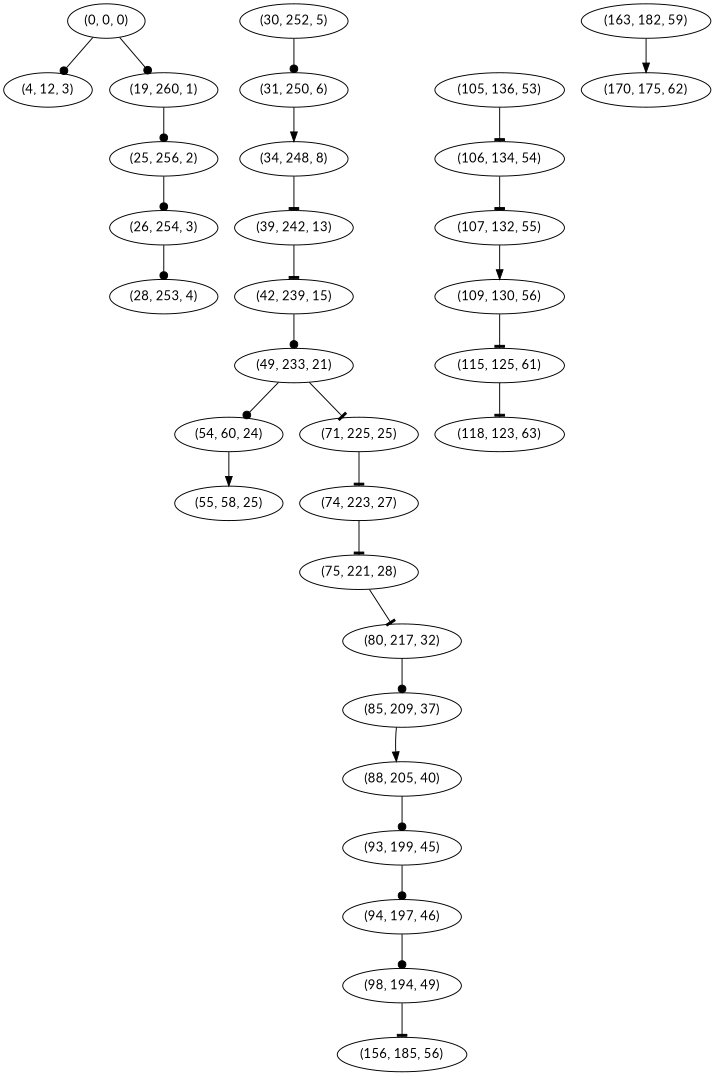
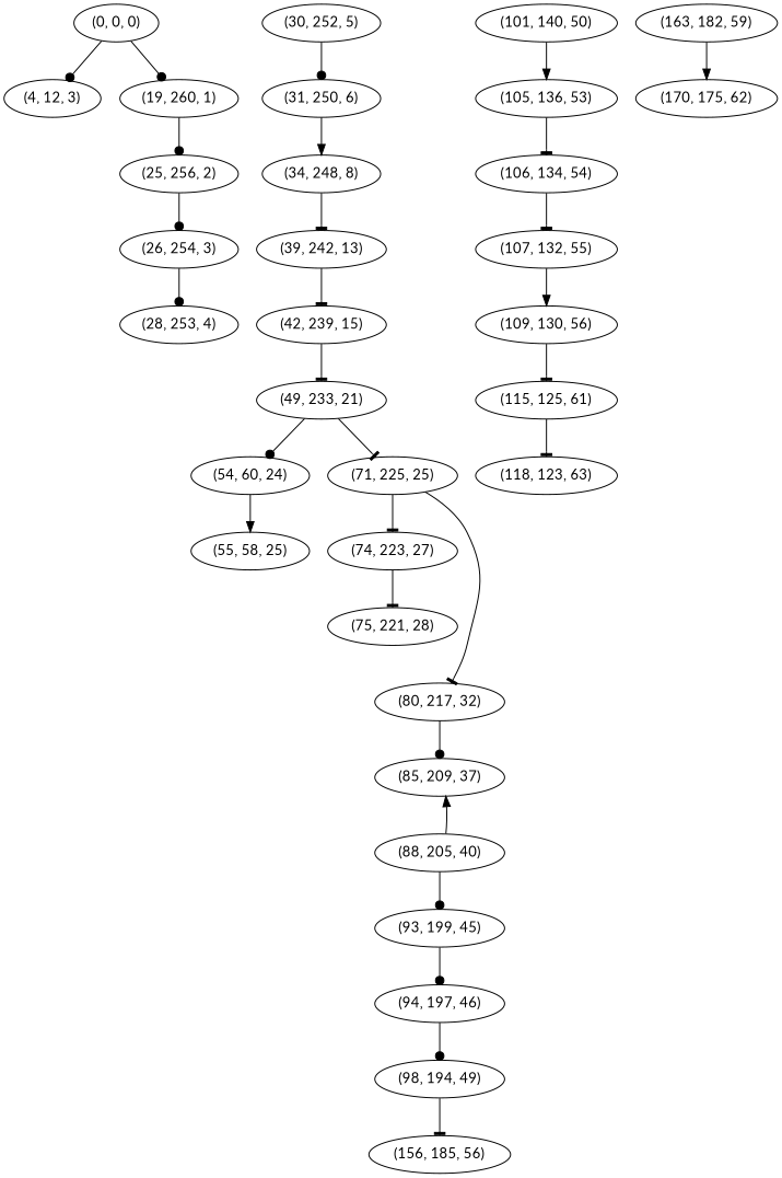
  digraph {
    fontname=Lato
    node [fontname=Lato]
    edge [arrowhead=tee fontname=Lato]
    "(0, 0, 0)"
    "(4, 12, 3)"
    "(19, 260, 1)"
    "(25, 256, 2)"
    "(26, 254, 3)"
    "(28, 253, 4)"
    "(30, 252, 5)"
    "(31, 250, 6)"
    "(34, 248, 8)"
    "(39, 242, 13)"
    "(42, 239, 15)"
    "(49, 233, 21)"
    "(54, 60, 24)"
    "(71, 225, 25)"
    "(55, 58, 25)"
    "(74, 223, 27)"
    "(75, 221, 28)"
    "(80, 217, 32)"
    "(85, 209, 37)"
    "(88, 205, 40)"
    "(93, 199, 45)"
    "(94, 197, 46)"
    "(98, 194, 49)"
    "(156, 185, 56)"
+   "(101, 140, 50)"
    "(105, 136, 53)"
    "(106, 134, 54)"
    "(107, 132, 55)"
    "(109, 130, 56)"
    "(115, 125, 61)"
    "(118, 123, 63)"
    "(163, 182, 59)"
    "(170, 175, 62)"
    "(0, 0, 0)" -> "(4, 12, 3)" [arrowhead=dot]
    "(0, 0, 0)" -> "(19, 260, 1)" [arrowhead=dot]
    "(19, 260, 1)" -> "(25, 256, 2)" [arrowhead=dot]
    "(25, 256, 2)" -> "(26, 254, 3)" [arrowhead=dot]
    "(26, 254, 3)" -> "(28, 253, 4)" [arrowhead=dot]
    "(30, 252, 5)" -> "(31, 250, 6)" [arrowhead=dot]
    "(31, 250, 6)" -> "(34, 248, 8)" [arrowhead=normal]
    "(34, 248, 8)" -> "(39, 242, 13)"
    "(39, 242, 13)" -> "(42, 239, 15)"
-   "(42, 239, 15)" -> "(49, 233, 21)" [arrowhead=dot]
+   "(42, 239, 15)" -> "(49, 233, 21)"
    "(49, 233, 21)" -> "(54, 60, 24)" [arrowhead=dot]
    "(49, 233, 21)" -> "(71, 225, 25)"
    "(54, 60, 24)" -> "(55, 58, 25)" [arrowhead=normal]
    "(71, 225, 25)" -> "(74, 223, 27)"
    "(74, 223, 27)" -> "(75, 221, 28)"
-   "(75, 221, 28)" -> "(80, 217, 32)"
+   "(71, 225, 25)" -> "(80, 217, 32)"
    "(80, 217, 32)" -> "(85, 209, 37)" [arrowhead=dot]
-   "(85, 209, 37)" -> "(88, 205, 40)" [arrowhead=normal]
+   "(88, 205, 40)" -> "(85, 209, 37)" [arrowhead=normal]
    "(88, 205, 40)" -> "(93, 199, 45)" [arrowhead=dot]
    "(93, 199, 45)" -> "(94, 197, 46)" [arrowhead=dot]
    "(94, 197, 46)" -> "(98, 194, 49)" [arrowhead=dot]
    "(98, 194, 49)" -> "(156, 185, 56)"
+   "(101, 140, 50)" -> "(105, 136, 53)" [arrowhead=normal]
    "(105, 136, 53)" -> "(106, 134, 54)"
    "(106, 134, 54)" -> "(107, 132, 55)"
    "(107, 132, 55)" -> "(109, 130, 56)" [arrowhead=normal]
    "(109, 130, 56)" -> "(115, 125, 61)"
    "(115, 125, 61)" -> "(118, 123, 63)"
    "(163, 182, 59)" -> "(170, 175, 62)" [arrowhead=normal]
  }
